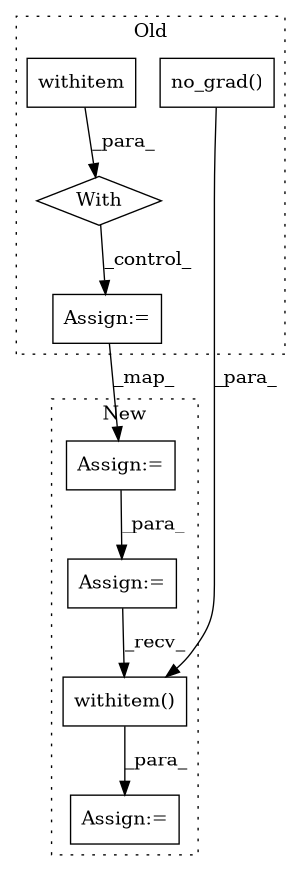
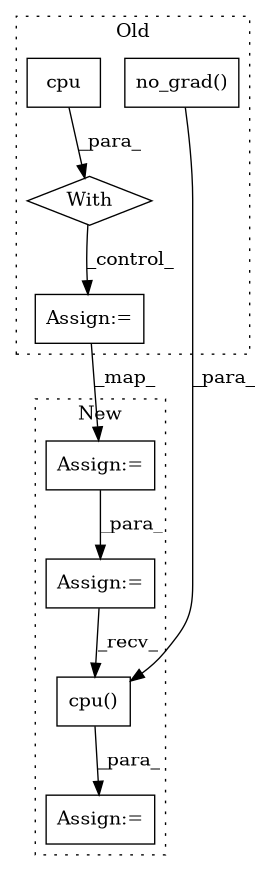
  digraph {
    node [a=68 l=3 s=1505 shape=box]
    n1 [a=75 l=15 label="no_grad()"]
    n2 [a=39 l="5,24" label=With s="1500,1510" shape=diamond]
-   n3 [a=49 l=5 label=withitem]
+   n3 [a=49 l=5 label=cpu]
    n4 [label="Assign:=" s=1539]
-   n5 [a=75 l=11 label="withitem()" s=1509]
+   n5 [a=75 l=11 label="cpu()" s=1509]
    n6 [label="Assign:=" s=1416]
    n7 [label="Assign:=" s=1460]
    n8 [label="Assign:=" s=1506]
    subgraph cluster_1 {
      label=Old
      style=dotted
      n1
      n2
      n3
      n4
    }
    subgraph cluster_2 {
      label=New
      style=dotted
      n5
      n6
      n7
      n8
    }
    n1 -> n5 [label=_para_]
    n2 -> n4 [label=_control_]
    n3 -> n2 [label=_para_]
    n4 -> n6 [label=_map_]
    n5 -> n8 [label=_para_]
    n6 -> n7 [label=_para_]
    n7 -> n5 [label=_recv_]
  }
